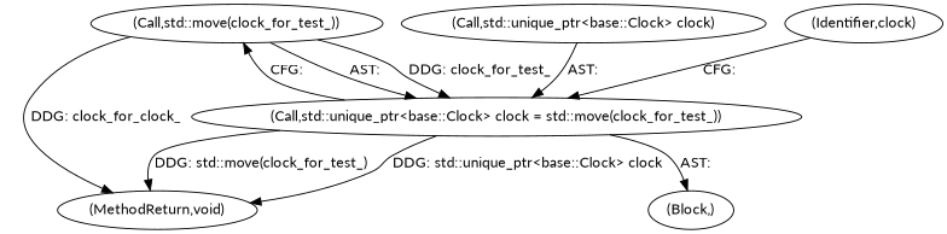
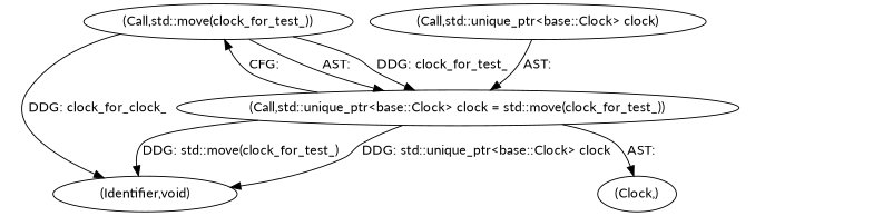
  digraph {
    fontname=Lato
    node [fontname=Lato]
    edge [fontname=Lato]
    n1 [label="(Call,std::move(clock_for_test_))"]
    n2 [label="(Call,std::unique_ptr<base::Clock> clock = std::move(clock_for_test_))"]
-   n3 [label="(MethodReturn,void)"]
-   n4 [label="(Block,)"]
+   n3 [label="(Identifier,void)"]
+   n4 [label="(Clock,)"]
    n5 [label="(Call,std::unique_ptr<base::Clock> clock)"]
-   n6 [label="(Identifier,clock)"]
    n1 -> n2 [label="AST: "]
    n1 -> n2 [label="DDG: clock_for_test_"]
    n1 -> n3 [label="DDG: clock_for_clock_"]
    n2 -> n1 [label="CFG: "]
    n2 -> n3 [label="DDG: std::unique_ptr<base::Clock> clock"]
    n2 -> n3 [label="DDG: std::move(clock_for_test_)"]
    n2 -> n4 [label="AST: "]
    n5 -> n2 [label="AST: "]
-   n6 -> n2 [label="CFG: "]
  }
